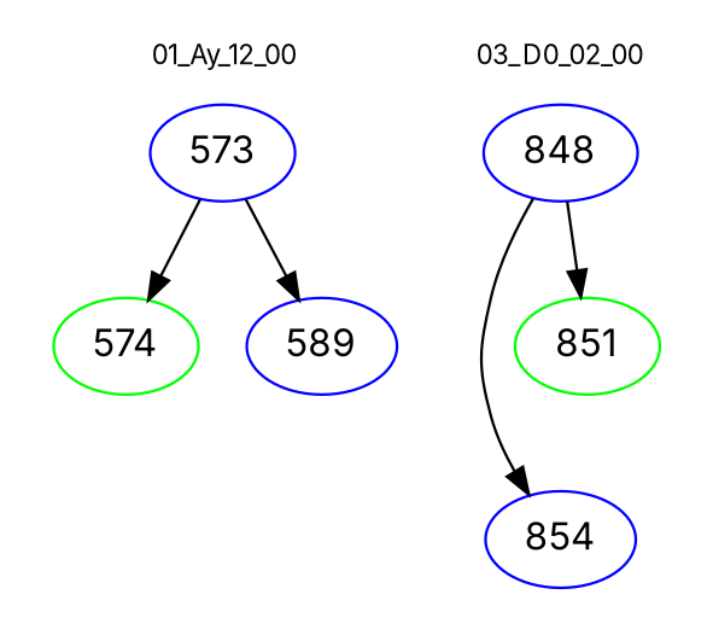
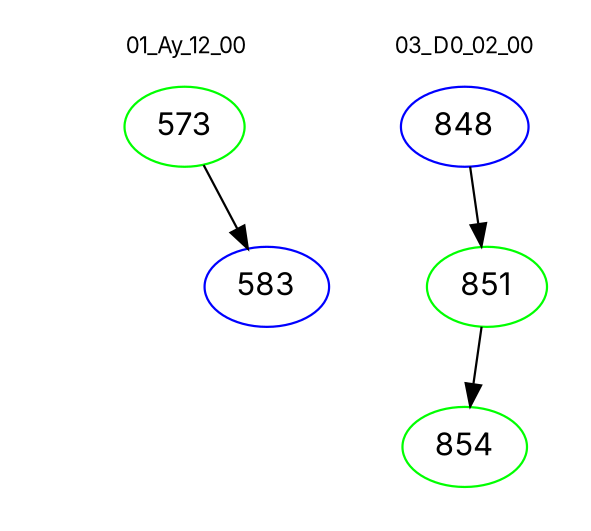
  digraph {
    fontname=Inter
    node [color=blue fontname=Inter]
    edge [color=black fontname=Inter]
-   n1 [label=573]
-   n2 [color=green label=574]
-   n3 [label=589]
+   n1 [color=green label=573]
+   n3 [label=583]
    n4 [label=848]
-   n5 [label=854]
+   n5 [color=green label=854]
    n6 [color=green label=851]
    subgraph cluster_1 {
      color=white
      fontsize=10
      label="01_Ay_12_00"
      n1
-     n2
      n3
    }
    subgraph cluster_2 {
      color=white
      fontsize=10
      label="03_D0_02_00"
      n4
      n5
      n6
    }
-   n1 -> n2
    n1 -> n3
-   n4 -> n5
+   n6 -> n5
    n4 -> n6
  }
